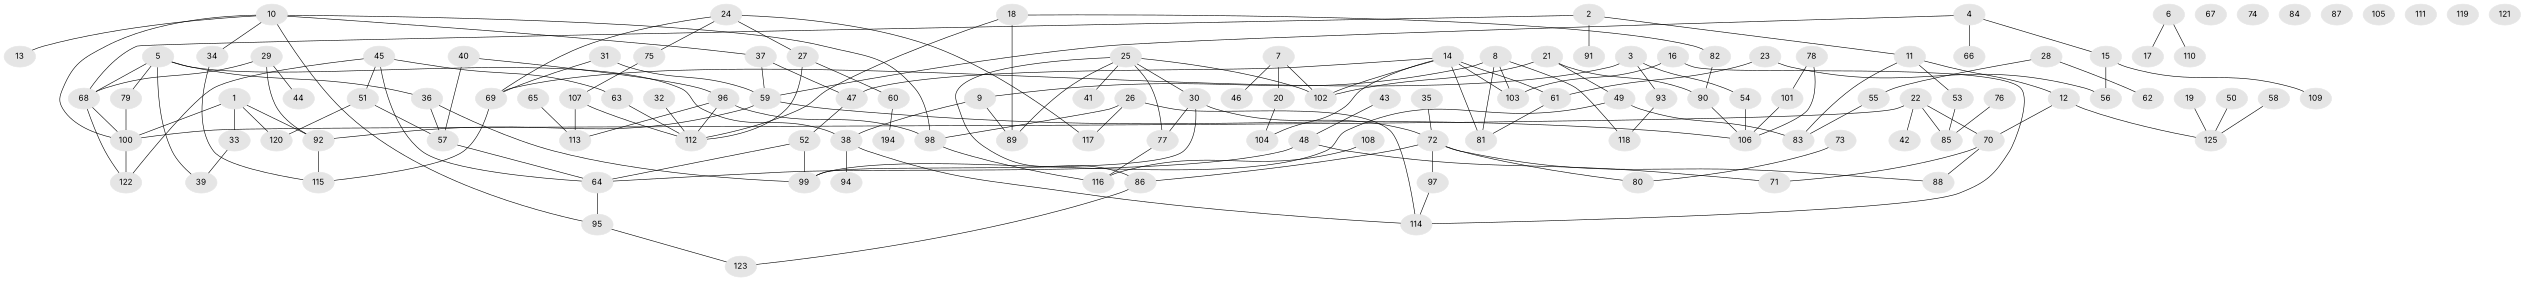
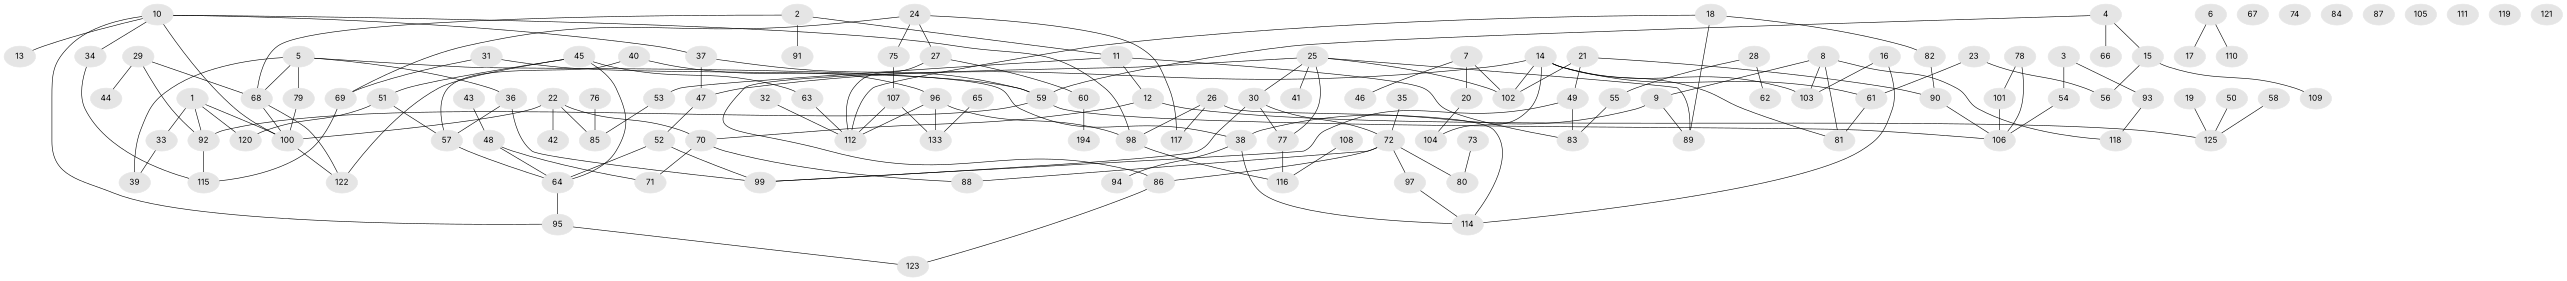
  graph {
    fontname=Inter
    node [color=gray90 fontname=Inter style=filled]
    edge [fontname=Inter]
    1
    33
    92
    100
    120
    39
    115
    122
    2
    11
    68
    91
    12
    53
    83
    3
    54
    69
    93
    106
    118
    4
    15
    59
    66
    56
    109
    5
    36
    38
    79
    99
    57
    114
    94
    6
    17
    110
    7
    20
    46
    102
    104
    8
    9
    81
    103
    89
    10
    13
    34
    37
    95
    98
    47
    123
    116
    70
    125
    85
    71
    88
    14
    61
    52
    16
    18
    82
    112
    90
    19
    21
    49
    22
    42
    23
    24
    27
    75
    117
    60
    107
    25
    30
    41
    77
    86
    72
    26
    n90 [label=194]
    28
    55
    62
    29
    44
    80
    97
    31
    32
    35
    64
    40
    96
-   113
+   113 [label=133]
    43
    48
    45
    51
    63
    50
    78
    101
    58
    65
    67
    73
    74
    76
    84
    87
    105
    108
    111
    119
    121
    1 -- 33
    1 -- 92
    1 -- 100
    1 -- 120
    33 -- 39
    92 -- 115
    100 -- 122
    2 -- 11
    2 -- 68
    2 -- 91
    11 -- 12
    11 -- 53
    11 -- 83
    68 -- 100
    68 -- 122
    12 -- 70
    12 -- 125
    53 -- 85
    3 -- 54
-   3 -- 69
    3 -- 93
    54 -- 106
    69 -- 115
    93 -- 118
    4 -- 15
    4 -- 59
    4 -- 66
    15 -- 56
    15 -- 109
    59 -- 92
    59 -- 106
    5 -- 39
    5 -- 68
    5 -- 36
    5 -- 38
    5 -- 79
    36 -- 99
    36 -- 57
    38 -- 114
    38 -- 94
    79 -- 100
    57 -- 64
    6 -- 17
    6 -- 110
    7 -- 20
    7 -- 46
    7 -- 102
    20 -- 104
    8 -- 118
    8 -- 9
    8 -- 81
    8 -- 103
    9 -- 38
    9 -- 89
    10 -- 100
    10 -- 13
    10 -- 34
    10 -- 37
    10 -- 95
    10 -- 98
    34 -- 115
    37 -- 59
    37 -- 47
    95 -- 123
    98 -- 116
    47 -- 52
    70 -- 71
    70 -- 88
    14 -- 102
    14 -- 104
    14 -- 81
    14 -- 103
    14 -- 47
    14 -- 61
    61 -- 81
    52 -- 99
    52 -- 64
    16 -- 114
    16 -- 103
    18 -- 89
    18 -- 82
    18 -- 112
    82 -- 90
    90 -- 106
    19 -- 125
    21 -- 102
    21 -- 90
    21 -- 49
    49 -- 83
    49 -- 99
    22 -- 100
    22 -- 70
    22 -- 85
    22 -- 42
    23 -- 56
    23 -- 61
    24 -- 69
    24 -- 27
    24 -- 75
    24 -- 117
    27 -- 112
    27 -- 60
    75 -- 107
    60 -- n90
    107 -- 112
    107 -- 113
    25 -- 102
    25 -- 89
    25 -- 30
    25 -- 41
    25 -- 77
    25 -- 86
    30 -- 99
    30 -- 77
    30 -- 72
    77 -- 116
    86 -- 123
    72 -- 88
    72 -- 86
    72 -- 80
    72 -- 97
    26 -- 114
    26 -- 98
    26 -- 117
    28 -- 55
    28 -- 62
    55 -- 83
    29 -- 92
    29 -- 68
    29 -- 44
    97 -- 114
    31 -- 69
    31 -- 59
    32 -- 112
    35 -- 72
    64 -- 95
    40 -- 57
    40 -- 96
    96 -- 98
    96 -- 112
    96 -- 113
    43 -- 48
    48 -- 71
    48 -- 64
    45 -- 122
    45 -- 64
    45 -- 51
    45 -- 63
    51 -- 120
    51 -- 57
    63 -- 112
    50 -- 125
    78 -- 106
    78 -- 101
    101 -- 106
    58 -- 125
    65 -- 113
    73 -- 80
    76 -- 85
    108 -- 116
  }
